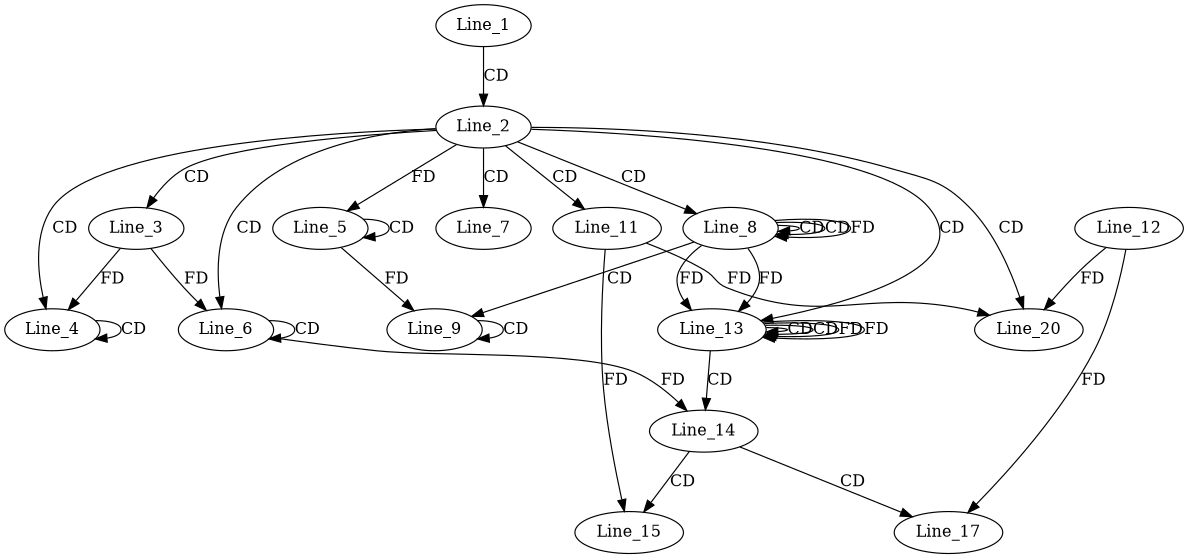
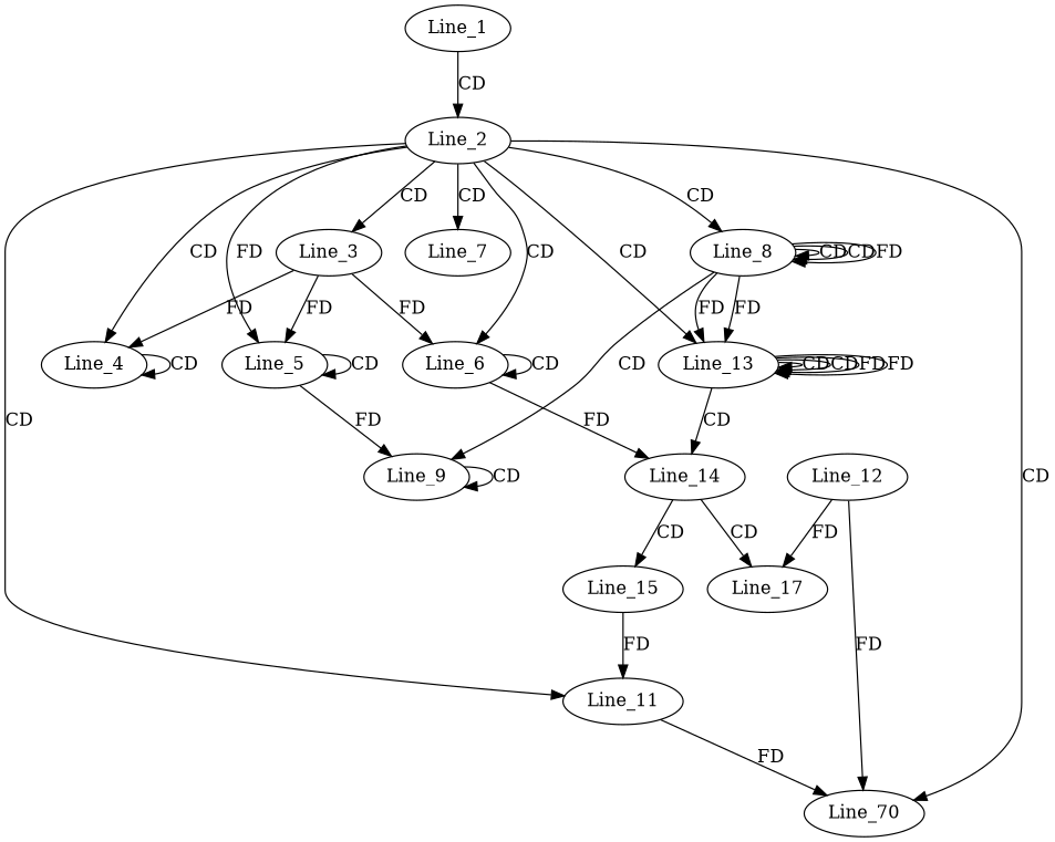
  digraph {
    Line_1
    Line_2
    Line_3
    Line_4
    Line_5
    Line_6
    Line_7
    Line_8
    Line_11
-   Line_20
+   Line_20 [label=Line_70]
    Line_13
    Line_9
    Line_14
    Line_15
    Line_12
    Line_17
    Line_1 -> Line_2 [label=CD]
    Line_2 -> Line_3 [label=CD]
    Line_2 -> Line_4 [label=CD]
    Line_2 -> Line_5 [label=FD]
    Line_2 -> Line_6 [label=CD]
    Line_2 -> Line_7 [label=CD]
    Line_2 -> Line_8 [label=CD]
    Line_2 -> Line_11 [label=CD]
    Line_2 -> Line_20 [label=CD]
    Line_2 -> Line_13 [label=CD]
    Line_3 -> Line_4 [label=FD]
+   Line_3 -> Line_5 [label=FD]
    Line_3 -> Line_6 [label=FD]
    Line_4 -> Line_4 [label=CD]
    Line_5 -> Line_5 [label=CD]
    Line_5 -> Line_9 [label=FD]
    Line_6 -> Line_6 [label=CD]
    Line_6 -> Line_14 [label=FD]
    Line_8 -> Line_8 [label=CD]
    Line_8 -> Line_8 [label=CD]
    Line_8 -> Line_8 [label=FD]
    Line_8 -> Line_13 [label=FD]
    Line_8 -> Line_13 [label=FD]
    Line_8 -> Line_9 [label=CD]
    Line_11 -> Line_20 [label=FD]
-   Line_11 -> Line_15 [label=FD]
+   Line_15 -> Line_11 [label=FD]
    Line_13 -> Line_13 [label=CD]
    Line_13 -> Line_13 [label=CD]
    Line_13 -> Line_13 [label=FD]
    Line_13 -> Line_13 [label=FD]
    Line_13 -> Line_14 [label=CD]
    Line_9 -> Line_9 [label=CD]
    Line_14 -> Line_15 [label=CD]
    Line_14 -> Line_17 [label=CD]
    Line_12 -> Line_20 [label=FD]
    Line_12 -> Line_17 [label=FD]
  }
